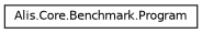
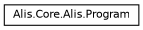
  digraph {
    rankdir=LR
-   n1 [color=black fillcolor=white fontname=Helvetica fontsize=10 height=0.2 label="Alis.Core.Benchmark.Program" shape=record style=filled width=0.4]
+   n1 [color=black fillcolor=white fontname=Helvetica fontsize=10 height=0.2 label="Alis.Core.Alis.Program" shape=record style=filled width=0.4]
  }
